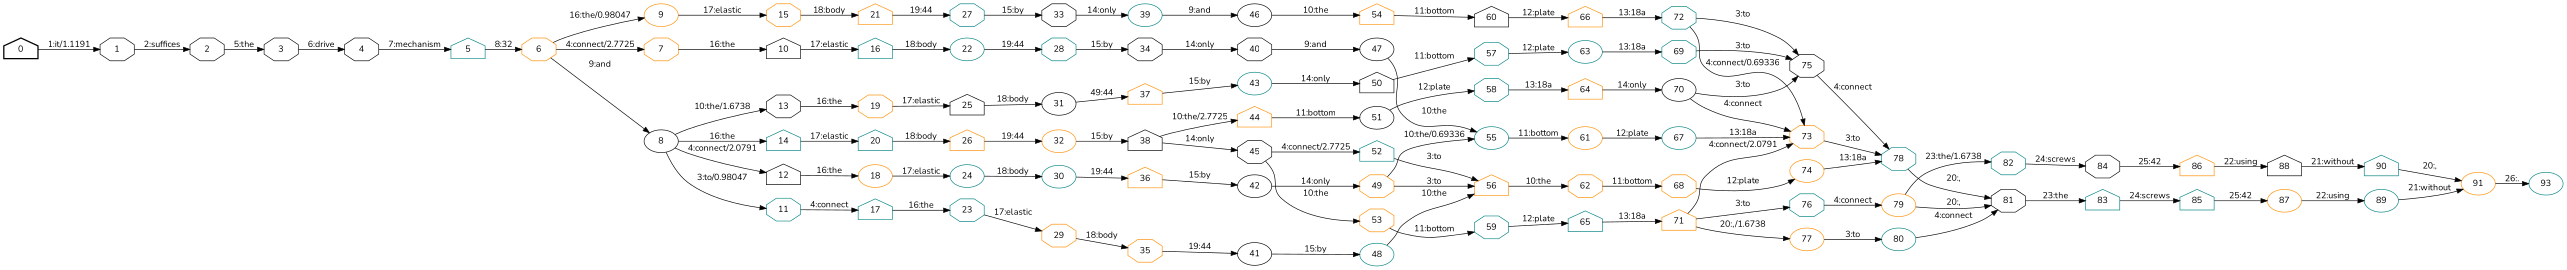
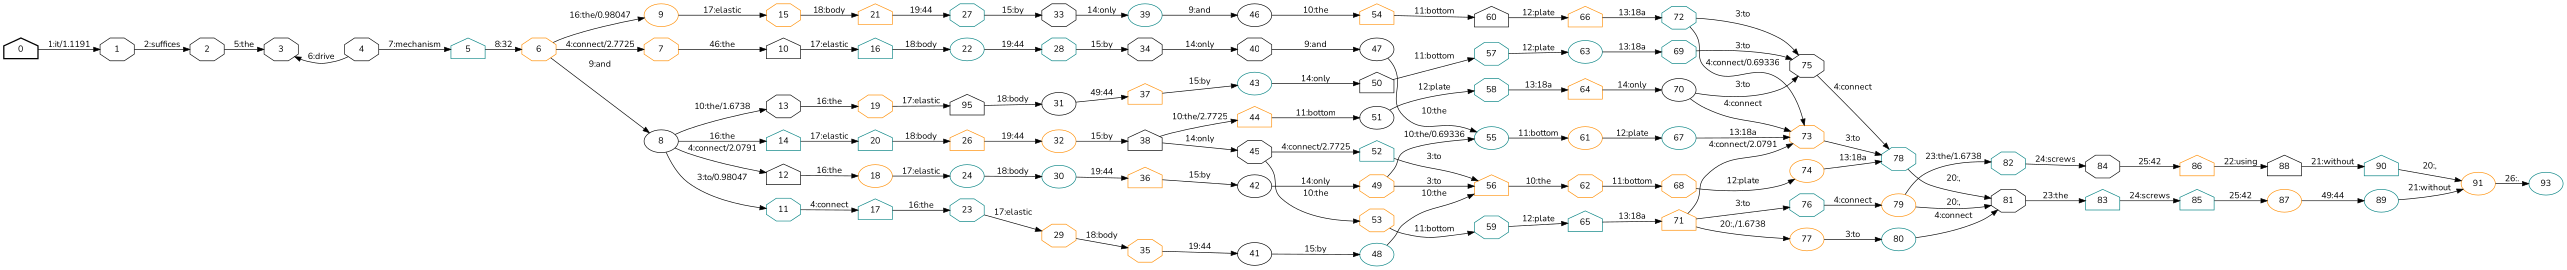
  digraph {
    fontname=Nunito
    nodesep=0.25
    rankdir=LR
    ranksep=0.4
    node [color=teal fontname=Nunito fontsize=14 shape=octagon style=solid]
    edge [fontname=Nunito fontsize=14]
    n1 [color=black label=0 shape=house style=bold]
    n2 [color=black label=1]
    n3 [color=black label=2]
    n4 [color=black label=3]
    n5 [color=black label=4]
    n6 [label=5 shape=house]
    n7 [color=darkorange label=6]
    n8 [color=darkorange label=7]
    n9 [color=darkorange label=9 shape=ellipse]
    n10 [color=black label=8 shape=ellipse]
    n11 [color=black label=10 shape=house]
    n12 [color=darkorange label=15]
    n13 [label=11]
    n14 [color=black label=12 shape=house]
    n15 [color=black label=13]
    n16 [label=14 shape=house]
    n17 [label=16 shape=house]
    n18 [color=darkorange label=21 shape=house]
    n19 [label=17 shape=house]
    n20 [color=darkorange label=18 shape=ellipse]
    n21 [color=darkorange label=19]
    n22 [label=20 shape=house]
    n23 [label=22 shape=ellipse]
    n24 [label=23]
    n25 [label=24 shape=ellipse]
-   n26 [color=black label=25 shape=house]
+   n26 [color=black label=95 shape=house]
    n27 [color=darkorange label=26 shape=house]
    n28 [label=27]
    n29 [label=28]
    n30 [color=darkorange label=29]
    n31 [label=30 shape=ellipse]
    n32 [color=black label=31 shape=ellipse]
    n33 [color=darkorange label=32 shape=ellipse]
    n34 [color=black label=33]
    n35 [color=black label=34]
    n36 [color=darkorange label=35]
    n37 [color=darkorange label=36 shape=house]
    n38 [color=darkorange label=37 shape=house]
    n39 [color=black label=38 shape=house]
    n40 [label=39 shape=ellipse]
    n41 [color=black label=40]
    n42 [color=black label=41 shape=ellipse]
    n43 [color=black label=42 shape=ellipse]
    n44 [label=43 shape=ellipse]
    n45 [color=darkorange label=44 shape=house]
    n46 [color=black label=45]
    n47 [color=black label=46 shape=ellipse]
    n48 [color=black label=47 shape=ellipse]
    n49 [label=48 shape=ellipse]
    n50 [color=darkorange label=49]
    n51 [color=black label=50 shape=house]
    n52 [color=black label=51 shape=ellipse]
    n53 [label=52 shape=house]
    n54 [color=darkorange label=53]
    n55 [color=darkorange label=54 shape=house]
    n56 [label=55 shape=ellipse]
    n57 [color=darkorange label=56 shape=house]
    n58 [label=57]
    n59 [label=58]
    n60 [label=59]
    n61 [color=black label=60 shape=house]
    n62 [color=darkorange label=61 shape=ellipse]
    n63 [color=darkorange label=62]
    n64 [label=63 shape=ellipse]
    n65 [color=darkorange label=64 shape=house]
    n66 [label=65 shape=house]
    n67 [color=darkorange label=66 shape=house]
    n68 [label=67 shape=ellipse]
    n69 [color=darkorange label=68]
    n70 [label=69]
    n71 [color=black label=70 shape=ellipse]
    n72 [color=darkorange label=71 shape=house]
    n73 [label=72]
    n74 [color=darkorange label=73]
    n75 [color=darkorange label=74 shape=ellipse]
    n76 [color=black label=75]
    n77 [label=76]
    n78 [color=darkorange label=77 shape=ellipse]
    n79 [label=78]
    n80 [color=darkorange label=79 shape=ellipse]
    n81 [label=80 shape=ellipse]
    n82 [color=black label=81]
    n83 [label=82]
    n84 [label=83 shape=house]
    n85 [color=black label=84]
    n86 [label=85 shape=house]
    n87 [color=darkorange label=86 shape=house]
    n88 [color=darkorange label=87 shape=ellipse]
    n89 [color=black label=88 shape=house]
    n90 [label=89 shape=ellipse]
    n91 [label=90 shape=house]
    n92 [color=darkorange label=91 shape=ellipse]
    n93 [label=93 shape=ellipse]
    n1 -> n2 [label="1:it/1.1191"]
    n2 -> n3 [label="2:suffices"]
    n3 -> n4 [label="5:the"]
-   n4 -> n5 [label="6:drive"]
+   n5 -> n4 [label="6:drive"]
    n5 -> n6 [label="7:mechanism"]
    n6 -> n7 [label="8:32"]
    n7 -> n8 [label="4:connect/2.7725"]
    n7 -> n9 [label="16:the/0.98047"]
    n7 -> n10 [label="9:and"]
-   n8 -> n11 [label="16:the"]
+   n8 -> n11 [label="46:the"]
    n9 -> n12 [label="17:elastic"]
    n10 -> n13 [label="3:to/0.98047"]
    n10 -> n14 [label="4:connect/2.0791"]
    n10 -> n15 [label="10:the/1.6738"]
    n10 -> n16 [label="16:the"]
    n11 -> n17 [label="17:elastic"]
    n12 -> n18 [label="18:body"]
    n13 -> n19 [label="4:connect"]
    n14 -> n20 [label="16:the"]
    n15 -> n21 [label="16:the"]
    n16 -> n22 [label="17:elastic"]
    n17 -> n23 [label="18:body"]
    n18 -> n28 [label="19:44"]
    n19 -> n24 [label="16:the"]
    n20 -> n25 [label="17:elastic"]
    n21 -> n26 [label="17:elastic"]
    n22 -> n27 [label="18:body"]
    n23 -> n29 [label="19:44"]
    n24 -> n30 [label="17:elastic"]
    n25 -> n31 [label="18:body"]
    n26 -> n32 [label="18:body"]
    n27 -> n33 [label="19:44"]
    n28 -> n34 [label="15:by"]
    n29 -> n35 [label="15:by"]
    n30 -> n36 [label="18:body"]
    n31 -> n37 [label="19:44"]
    n32 -> n38 [label="49:44"]
    n33 -> n39 [label="15:by"]
    n34 -> n40 [label="14:only"]
    n35 -> n41 [label="14:only"]
    n36 -> n42 [label="19:44"]
    n37 -> n43 [label="15:by"]
    n38 -> n44 [label="15:by"]
    n39 -> n45 [label="10:the/2.7725"]
    n39 -> n46 [label="14:only"]
    n40 -> n47 [label="9:and"]
    n41 -> n48 [label="9:and"]
    n42 -> n49 [label="15:by"]
    n43 -> n50 [label="14:only"]
    n44 -> n51 [label="14:only"]
    n45 -> n52 [label="11:bottom"]
    n46 -> n53 [label="4:connect/2.7725"]
    n46 -> n54 [label="10:the"]
    n47 -> n55 [label="10:the"]
    n48 -> n56 [label="10:the"]
    n49 -> n57 [label="10:the"]
    n50 -> n56 [label="10:the/0.69336"]
    n50 -> n57 [label="3:to"]
    n51 -> n58 [label="11:bottom"]
    n52 -> n59 [label="12:plate"]
    n53 -> n57 [label="3:to"]
    n54 -> n60 [label="11:bottom"]
    n55 -> n61 [label="11:bottom"]
    n56 -> n62 [label="11:bottom"]
    n57 -> n63 [label="10:the"]
    n58 -> n64 [label="12:plate"]
    n59 -> n65 [label="13:18a"]
    n60 -> n66 [label="12:plate"]
    n61 -> n67 [label="12:plate"]
    n62 -> n68 [label="12:plate"]
    n63 -> n69 [label="11:bottom"]
    n64 -> n70 [label="13:18a"]
    n65 -> n71 [label="14:only"]
    n66 -> n72 [label="13:18a"]
    n67 -> n73 [label="13:18a"]
    n68 -> n74 [label="13:18a"]
    n69 -> n75 [label="12:plate"]
    n70 -> n76 [label="3:to"]
    n71 -> n74 [label="4:connect"]
    n71 -> n76 [label="3:to"]
    n72 -> n74 [label="4:connect/2.0791"]
    n72 -> n77 [label="3:to"]
    n72 -> n78 [label="20:,/1.6738"]
    n73 -> n74 [label="4:connect/0.69336"]
    n73 -> n76 [label="3:to"]
    n74 -> n79 [label="3:to"]
    n75 -> n79 [label="13:18a"]
    n76 -> n79 [label="4:connect"]
    n77 -> n80 [label="4:connect"]
    n78 -> n81 [label="3:to"]
    n79 -> n82 [label="20:,"]
    n80 -> n82 [label="20:,"]
    n80 -> n83 [label="23:the/1.6738"]
    n81 -> n82 [label="4:connect"]
    n82 -> n84 [label="23:the"]
    n83 -> n85 [label="24:screws"]
    n84 -> n86 [label="24:screws"]
    n85 -> n87 [label="25:42"]
    n86 -> n88 [label="25:42"]
    n87 -> n89 [label="22:using"]
-   n88 -> n90 [label="22:using"]
+   n88 -> n90 [label="49:44"]
    n89 -> n91 [label="21:without"]
    n90 -> n92 [label="21:without"]
    n91 -> n92 [label="20:,"]
    n92 -> n93 [label="26:."]
  }
